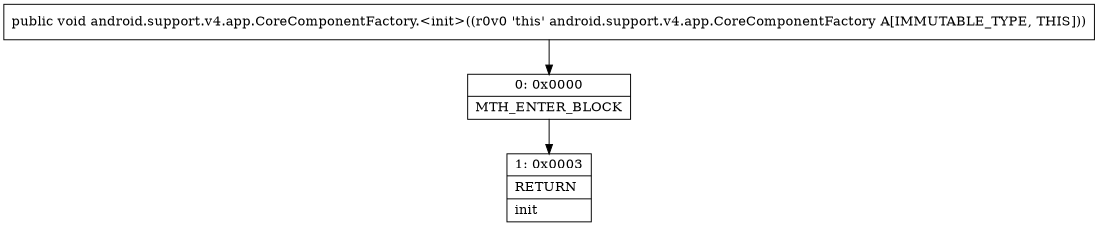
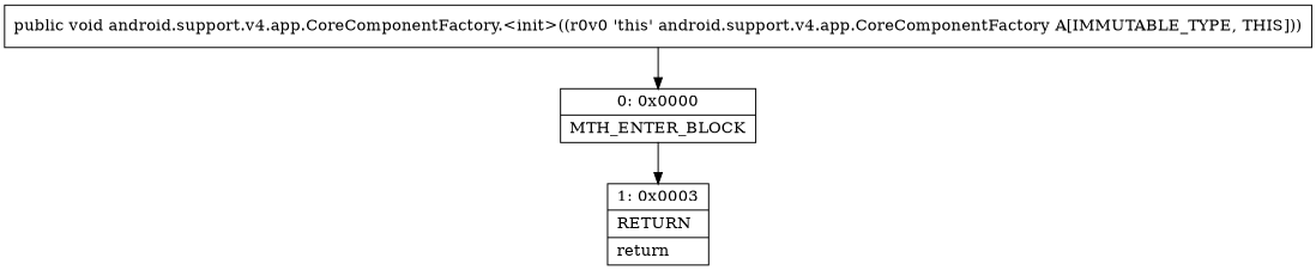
  digraph {
    node [shape=record]
    n1 [label="{0\:\ 0x0000|MTH_ENTER_BLOCK\l}"]
-   n2 [label="{1\:\ 0x0003|RETURN\l|init\l}"]
+   n2 [label="{1\:\ 0x0003|RETURN\l|return\l}"]
    n3 [label="{public void android.support.v4.app.CoreComponentFactory.\<init\>((r0v0 'this' android.support.v4.app.CoreComponentFactory A[IMMUTABLE_TYPE, THIS])) }"]
    n1 -> n2
    n3 -> n1
  }
